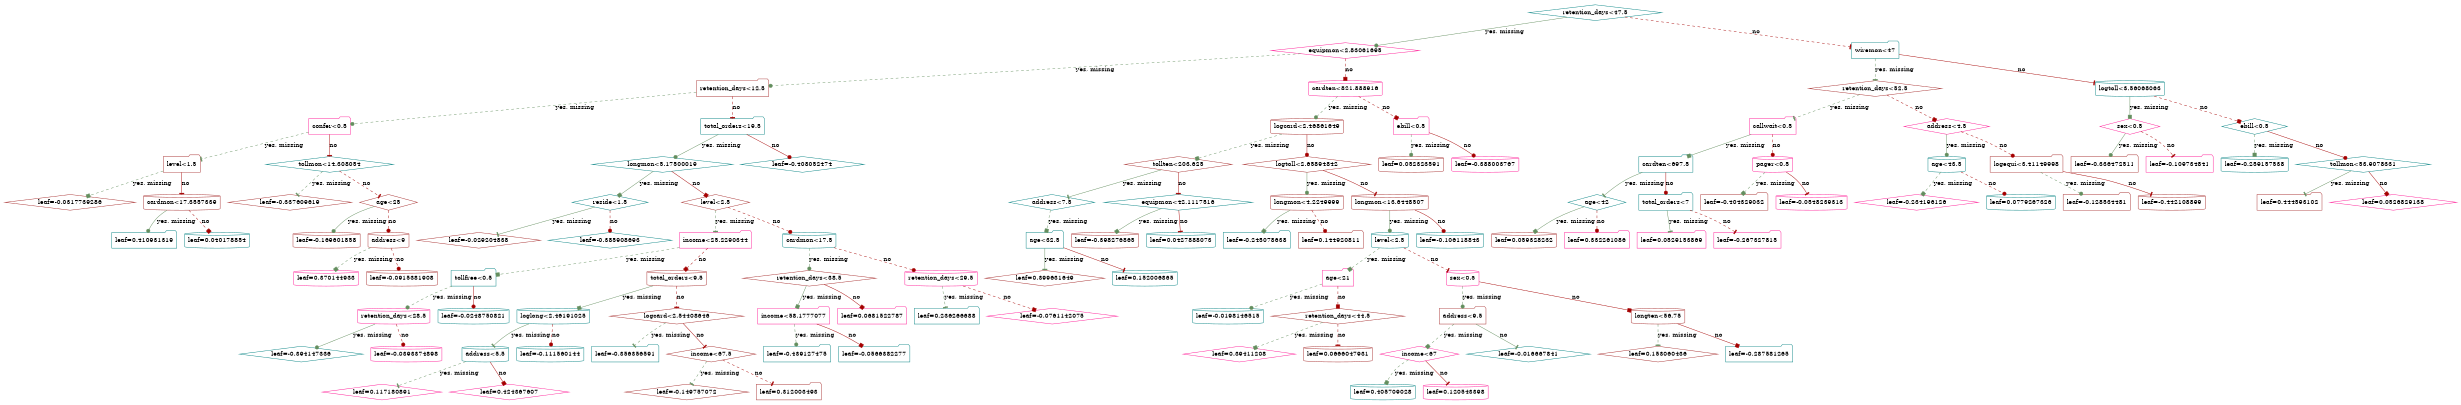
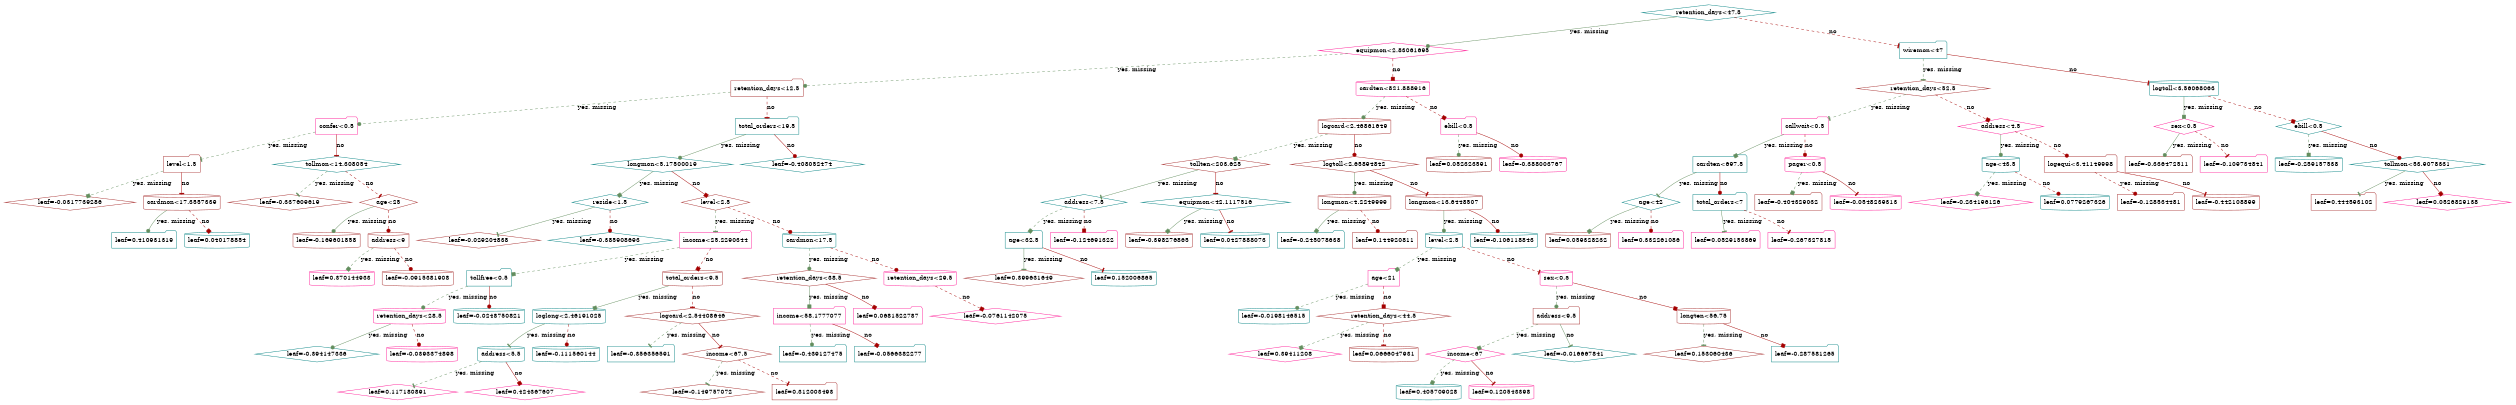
  digraph {
    rankdir=TB
    node [color=teal shape=cylinder]
    edge [arrowhead=dot color="#638e5e" style=dashed]
    n1 [label="retention_days<47.5" shape=diamond]
    n2 [color=deeppink label="equipmon<2.83061695" shape=diamond]
    n3 [label="wiremon<47" shape=folder]
    n4 [color=brown label="retention_days<12.5" shape=folder]
    n5 [color=deeppink label="cardten<821.888916"]
    n6 [color=brown label="retention_days<52.5" shape=diamond]
    n7 [label="logtoll<3.56068063"]
    n8 [color=deeppink label="confer<0.5" shape=folder]
    n9 [label="total_orders<19.5" shape=folder]
    n10 [color=brown label="logcard<2.46861649"]
    n11 [color=deeppink label="ebill<0.5" shape=folder]
    n12 [color=deeppink label="callwait<0.5" shape=folder]
    n13 [color=deeppink label="address<4.5" shape=diamond]
    n14 [color=deeppink label="sex<0.5" shape=diamond]
    n15 [label="ebill<0.5" shape=diamond]
    n16 [color=brown label="level<1.5" shape=folder]
    n17 [label="tollmon<14.308054" shape=diamond]
    n18 [label="longmon<5.17500019" shape=diamond]
    n19 [label="leaf=-0.408052474" shape=diamond]
    n20 [color=brown label="tollten<203.625" shape=diamond]
    n21 [color=brown label="logtoll<2.65894842" shape=diamond]
    n22 [color=brown label="leaf=0.052323591"]
    n23 [color=deeppink label="leaf=-0.388003767"]
    n24 [color=brown label="leaf=-0.0317739286" shape=diamond]
    n25 [color=brown label="cardmon<17.3557339"]
    n26 [color=brown label="leaf=-0.337609619" shape=diamond]
    n27 [color=brown label="age<25" shape=diamond]
    n28 [label="reside<1.5" shape=diamond]
    n29 [color=brown label="level<2.5" shape=diamond]
    n30 [label="leaf=0.410931319" shape=folder]
    n31 [label="leaf=0.040178854"]
    n32 [color=brown label="leaf=-0.169601858"]
    n33 [color=brown label="address<9"]
    n34 [color=deeppink label="leaf=0.370144933"]
    n35 [color=brown label="leaf=-0.0915381908"]
    n36 [color=brown label="leaf=-0.029204838" shape=diamond]
    n37 [label="leaf=-0.385908693" shape=diamond]
    n38 [color=deeppink label="income<25.2290344" shape=folder]
    n39 [label="cardmon<17.5"]
    n40 [label="tollfree<0.5" shape=folder]
    n41 [color=brown label="total_orders<9.5"]
    n42 [color=brown label="retention_days<38.5" shape=diamond]
    n43 [color=deeppink label="retention_days<29.5"]
    n44 [color=deeppink label="retention_days<28.5"]
    n45 [label="leaf=-0.0248750821"]
    n46 [label="loglong<2.46191025"]
    n47 [color=brown label="logcard<2.54408646" shape=diamond]
    n48 [color=deeppink label="income<58.1777077" shape=folder]
    n49 [color=deeppink label="leaf=0.0681522787" shape=folder]
-   n50 [label="leaf=0.236266688" shape=folder]
    n51 [color=deeppink label="leaf=-0.0761142075" shape=diamond]
    n52 [label="leaf=-0.394147336" shape=diamond]
    n53 [color=deeppink label="leaf=-0.0393374898"]
    n54 [label="address<5.5"]
    n55 [label="leaf=-0.111560144"]
    n56 [label="leaf=-0.356356591" shape=folder]
    n57 [color=brown label="income<67.5" shape=diamond]
    n58 [color=deeppink label="leaf=0.117180891" shape=diamond]
    n59 [color=deeppink label="leaf=0.424367607" shape=diamond]
    n60 [color=brown label="leaf=-0.149757072" shape=diamond]
    n61 [color=brown label="leaf=0.312003493" shape=folder]
    n62 [label="leaf=-0.439127475" shape=folder]
    n63 [label="leaf=-0.0566382277" shape=folder]
    n64 [label="address<7.5" shape=diamond]
    n65 [label="equipmon<42.1117516" shape=diamond]
    n66 [color=brown label="longmon<4.2249999"]
    n67 [color=brown label="longmon<13.6448507"]
    n68 [label="age<32.5" shape=folder]
+   n69 [color=deeppink label="leaf=-0.124691322" shape=folder]
    n70 [color=brown label="leaf=-0.398276865"]
    n71 [label="leaf=0.0427888073"]
    n72 [label="leaf=-0.245078638" shape=folder]
    n73 [color=brown label="leaf=0.144920811" shape=folder]
    n74 [label="level<2.5"]
    n75 [label="leaf=-0.106118843"]
    n76 [color=brown label="leaf=0.399631649" shape=diamond]
    n77 [label="leaf=0.152006865"]
    n78 [color=deeppink label="age<21" shape=folder]
    n79 [color=deeppink label="sex<0.5"]
    n80 [label="leaf=-0.0198146515"]
    n81 [color=brown label="retention_days<44.5" shape=diamond]
    n82 [color=brown label="address<9.5" shape=folder]
    n83 [color=brown label="longten<56.75"]
    n84 [color=deeppink label="leaf=0.39411208" shape=diamond]
    n85 [color=brown label="leaf=0.0666047931"]
    n86 [color=deeppink label="income<67" shape=diamond]
    n87 [label="leaf=-0.016667841" shape=diamond]
    n88 [color=brown label="leaf=0.153060436" shape=diamond]
    n89 [label="leaf=-0.287581265" shape=folder]
    n90 [label="leaf=0.405709028"]
    n91 [color=deeppink label="leaf=0.120543398"]
    n92 [label="cardten<697.5" shape=folder]
    n93 [color=deeppink label="pager<0.5"]
    n94 [label="age<43.5"]
    n95 [color=brown label="logequi<3.41149998" shape=folder]
    n96 [color=brown label="leaf=-0.336472511" shape=folder]
    n97 [color=deeppink label="leaf=-0.109734841" shape=folder]
    n98 [label="leaf=-0.259157538"]
    n99 [label="tollmon<53.9078331" shape=diamond]
    n100 [label="age<42" shape=diamond]
    n101 [label="total_orders<7" shape=folder]
    n102 [color=brown label="leaf=-0.404329032" shape=folder]
    n103 [color=deeppink label="leaf=-0.0548239313"]
    n104 [color=deeppink label="leaf=-0.234196126" shape=diamond]
    n105 [label="leaf=0.0779267326"]
    n106 [color=brown label="leaf=-0.128534481" shape=folder]
    n107 [color=brown label="leaf=-0.442108899"]
    n108 [color=brown label="leaf=0.059328232"]
    n109 [color=deeppink label="leaf=0.332261086" shape=folder]
    n110 [color=deeppink label="leaf=0.0529153869" shape=folder]
    n111 [color=deeppink label="leaf=-0.267327815" shape=folder]
    n112 [color=brown label="leaf=0.444593102" shape=folder]
    n113 [color=deeppink label="leaf=0.0526829138" shape=diamond]
    n1 -> n2 [label="yes, missing" style=solid]
    n1 -> n3 [arrowhead=tee color="#a40000" label=no]
    n2 -> n4 [label="yes, missing"]
    n2 -> n5 [arrowhead=box color="#a40000" label=no]
    n3 -> n6 [arrowhead=tee label="yes, missing"]
    n3 -> n7 [arrowhead=tee color="#a40000" label=no style=solid]
    n4 -> n8 [label="yes, missing"]
    n4 -> n9 [arrowhead=tee color="#a40000" label=no]
    n5 -> n10 [label="yes, missing"]
    n5 -> n11 [arrowhead=box color="#a40000" label=no]
    n6 -> n12 [arrowhead=tee label="yes, missing"]
    n6 -> n13 [arrowhead=box color="#a40000" label=no]
    n7 -> n14 [arrowhead=box label="yes, missing" style=solid]
    n7 -> n15 [arrowhead=box color="#a40000" label=no]
    n8 -> n16 [arrowhead=tee label="yes, missing"]
    n8 -> n17 [arrowhead=tee color="#a40000" label=no style=solid]
    n9 -> n18 [label="yes, missing" style=solid]
    n9 -> n19 [color="#a40000" label=no style=solid]
    n10 -> n20 [arrowhead=box label="yes, missing"]
    n10 -> n21 [color="#a40000" label=no style=solid]
    n11 -> n22 [label="yes, missing"]
    n11 -> n23 [color="#a40000" label=no style=solid]
    n12 -> n92 [arrowhead=box label="yes, missing" style=solid]
    n12 -> n93 [color="#a40000" label=no]
    n13 -> n94 [label="yes, missing" style=solid]
    n13 -> n95 [color="#a40000" label=no]
    n14 -> n96 [label="yes, missing" style=solid]
    n14 -> n97 [arrowhead=tee color="#a40000" label=no]
    n15 -> n98 [arrowhead=box label="yes, missing"]
    n15 -> n99 [color="#a40000" label=no style=solid]
    n16 -> n24 [arrowhead=box label="yes, missing"]
    n16 -> n25 [arrowhead=tee color="#a40000" label=no style=solid]
    n17 -> n26 [arrowhead=tee label="yes, missing"]
    n17 -> n27 [arrowhead=tee color="#a40000" label=no]
    n18 -> n28 [arrowhead=box label="yes, missing" style=solid]
    n18 -> n29 [arrowhead=box color="#a40000" label=no style=solid]
    n20 -> n64 [arrowhead=tee label="yes, missing" style=solid]
    n20 -> n65 [arrowhead=tee color="#a40000" label=no style=solid]
    n21 -> n66 [label="yes, missing" style=solid]
    n21 -> n67 [arrowhead=tee color="#a40000" label=no style=solid]
    n25 -> n30 [label="yes, missing" style=solid]
    n25 -> n31 [arrowhead=box color="#a40000" label=no]
    n27 -> n32 [label="yes, missing" style=solid]
    n27 -> n33 [color="#a40000" label=no]
    n28 -> n36 [arrowhead=tee label="yes, missing" style=solid]
    n28 -> n37 [color="#a40000" label=no]
    n29 -> n38 [arrowhead=tee label="yes, missing"]
    n29 -> n39 [color="#a40000" label=no]
    n33 -> n34 [arrowhead=box label="yes, missing"]
    n33 -> n35 [color="#a40000" label=no]
    n38 -> n40 [arrowhead=box label="yes, missing"]
    n38 -> n41 [arrowhead=box color="#a40000" label=no]
    n39 -> n42 [label="yes, missing"]
    n39 -> n43 [color="#a40000" label=no]
    n40 -> n44 [label="yes, missing"]
    n40 -> n45 [color="#a40000" label=no style=solid]
    n41 -> n46 [arrowhead=box label="yes, missing" style=solid]
    n41 -> n47 [arrowhead=tee color="#a40000" label=no]
    n42 -> n48 [arrowhead=box label="yes, missing" style=solid]
    n42 -> n49 [arrowhead=box color="#a40000" label=no style=solid]
-   n43 -> n50 [arrowhead=tee label="yes, missing"]
    n43 -> n51 [arrowhead=box color="#a40000" label=no]
    n44 -> n52 [label="yes, missing" style=solid]
    n44 -> n53 [color="#a40000" label=no]
    n46 -> n54 [arrowhead=tee label="yes, missing" style=solid]
    n46 -> n55 [color="#a40000" label=no]
    n47 -> n56 [arrowhead=tee label="yes, missing"]
    n47 -> n57 [arrowhead=tee color="#a40000" label=no style=solid]
    n48 -> n62 [label="yes, missing"]
    n48 -> n63 [arrowhead=box color="#a40000" label=no style=solid]
    n54 -> n58 [arrowhead=tee label="yes, missing"]
    n54 -> n59 [arrowhead=box color="#a40000" label=no style=solid]
    n57 -> n60 [arrowhead=tee label="yes, missing"]
    n57 -> n61 [arrowhead=tee color="#a40000" label=no]
    n64 -> n68 [arrowhead=box label="yes, missing"]
+   n64 -> n69 [arrowhead=box color="#a40000" label=no]
    n65 -> n70 [arrowhead=box label="yes, missing" style=solid]
    n65 -> n71 [arrowhead=tee color="#a40000" label=no style=solid]
    n66 -> n72 [arrowhead=box label="yes, missing" style=solid]
    n66 -> n73 [color="#a40000" label=no]
    n67 -> n74 [label="yes, missing" style=solid]
    n67 -> n75 [color="#a40000" label=no style=solid]
    n68 -> n76 [arrowhead=tee label="yes, missing" style=solid]
    n68 -> n77 [arrowhead=tee color="#a40000" label=no style=solid]
    n74 -> n78 [arrowhead=box label="yes, missing"]
    n74 -> n79 [arrowhead=tee color="#a40000" label=no]
    n78 -> n80 [label="yes, missing"]
    n78 -> n81 [arrowhead=box color="#a40000" label=no]
    n79 -> n82 [label="yes, missing"]
    n79 -> n83 [arrowhead=box color="#a40000" label=no style=solid]
    n81 -> n84 [arrowhead=box label="yes, missing"]
    n81 -> n85 [arrowhead=tee color="#a40000" label=no]
    n82 -> n86 [arrowhead=box label="yes, missing"]
    n82 -> n87 [arrowhead=tee label=no style=solid]
    n83 -> n88 [arrowhead=tee label="yes, missing"]
    n83 -> n89 [arrowhead=box color="#a40000" label=no style=solid]
    n86 -> n90 [arrowhead=box label="yes, missing"]
    n86 -> n91 [arrowhead=tee color="#a40000" label=no style=solid]
    n92 -> n100 [arrowhead=tee label="yes, missing" style=solid]
    n92 -> n101 [color="#a40000" label=no style=solid]
    n93 -> n102 [arrowhead=box label="yes, missing"]
    n93 -> n103 [arrowhead=tee color="#a40000" label=no style=solid]
    n94 -> n104 [arrowhead=box label="yes, missing"]
    n94 -> n105 [color="#a40000" label=no]
-   n95 -> n106 [label="yes, missing"]
+   n95 -> n106 [color="#a40000" label="yes, missing"]
    n95 -> n107 [arrowhead=tee color="#a40000" label=no style=solid]
    n99 -> n112 [arrowhead=tee label="yes, missing" style=solid]
    n99 -> n113 [arrowhead=box color="#a40000" label=no style=solid]
    n100 -> n108 [arrowhead=box label="yes, missing" style=solid]
    n100 -> n109 [color="#a40000" label=no]
    n101 -> n110 [arrowhead=tee label="yes, missing" style=solid]
    n101 -> n111 [arrowhead=tee color="#a40000" label=no]
  }
